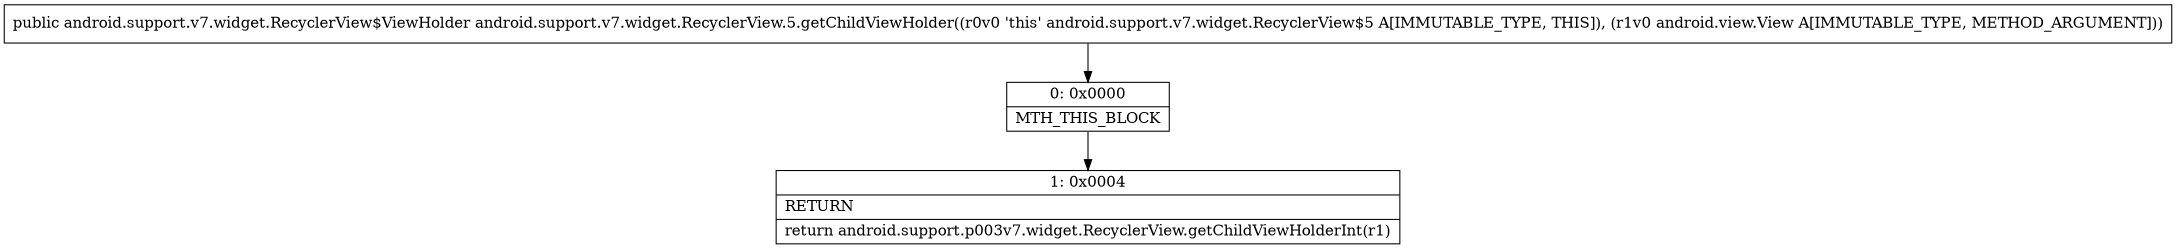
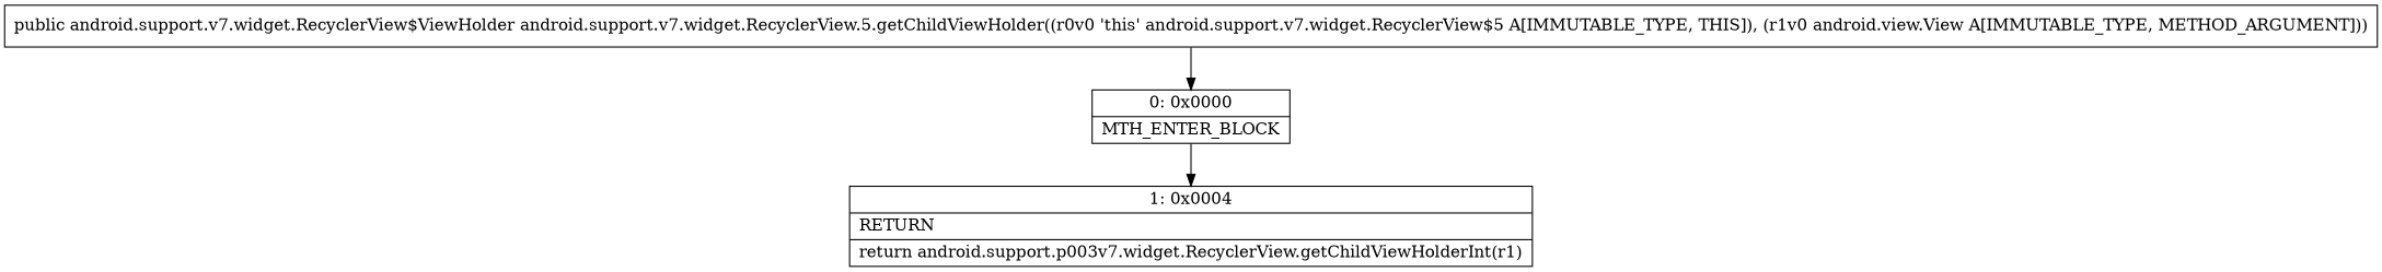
  digraph {
    fontname="DejaVu Serif"
    node [shape=record fontname="DejaVu Serif"]
    edge [fontname="DejaVu Serif"]
-   n1 [label="{0\:\ 0x0000|MTH_THIS_BLOCK\l}"]
+   n1 [label="{0\:\ 0x0000|MTH_ENTER_BLOCK\l}"]
    n2 [label="{1\:\ 0x0004|RETURN\l|return android.support.p003v7.widget.RecyclerView.getChildViewHolderInt(r1)\l}"]
    n3 [label="{public android.support.v7.widget.RecyclerView$ViewHolder android.support.v7.widget.RecyclerView.5.getChildViewHolder((r0v0 'this' android.support.v7.widget.RecyclerView$5 A[IMMUTABLE_TYPE, THIS]), (r1v0 android.view.View A[IMMUTABLE_TYPE, METHOD_ARGUMENT])) }"]
    n1 -> n2
    n3 -> n1
  }
